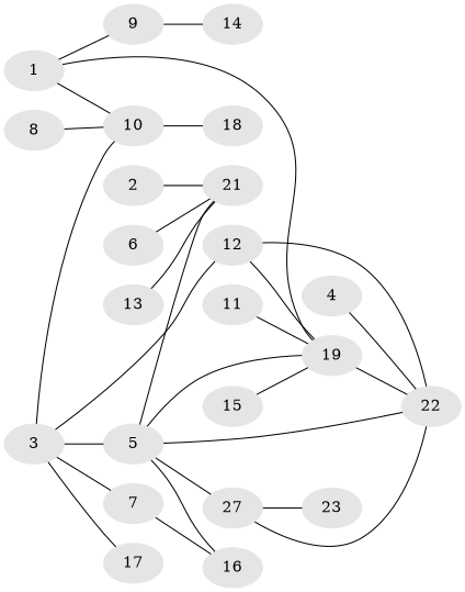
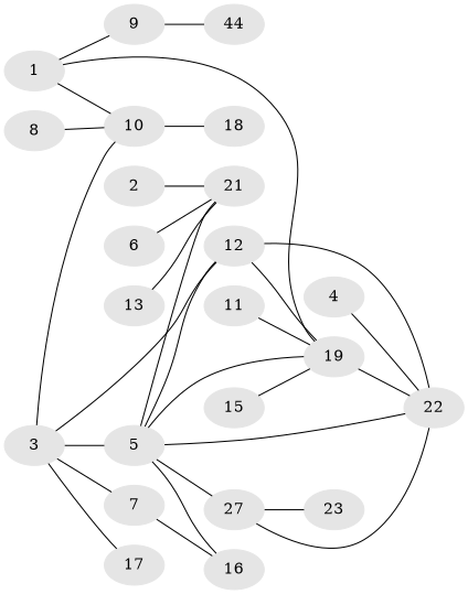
  graph {
    rankdir=LR
    node [color=gray90 style=filled]
    edge [weight=1.0]
    1
    9
    10
    19
-   14
+   14 [label=44]
    18
    22
    2
    21
    3
    5
    7
    12
    17
    16
    n16 [label=27]
    4
    23
    6
    8
    11
    13
    15
    1 -- 9
    1 -- 10
    1 -- 19
    9 -- 14
    10 -- 18
    19 -- 22
    2 -- 21
    3 -- 10
    3 -- 5
    3 -- 7
    3 -- 12
    3 -- 17
    5 -- 19
    5 -- 22 [weight=2.0]
    5 -- 21
+   5 -- 12
    5 -- 16
    5 -- n16
    7 -- 16
    12 -- 19
    12 -- 22
    n16 -- 22
    n16 -- 23
    4 -- 22
    6 -- 21
    8 -- 10
    11 -- 19
    13 -- 21
    15 -- 19
  }
